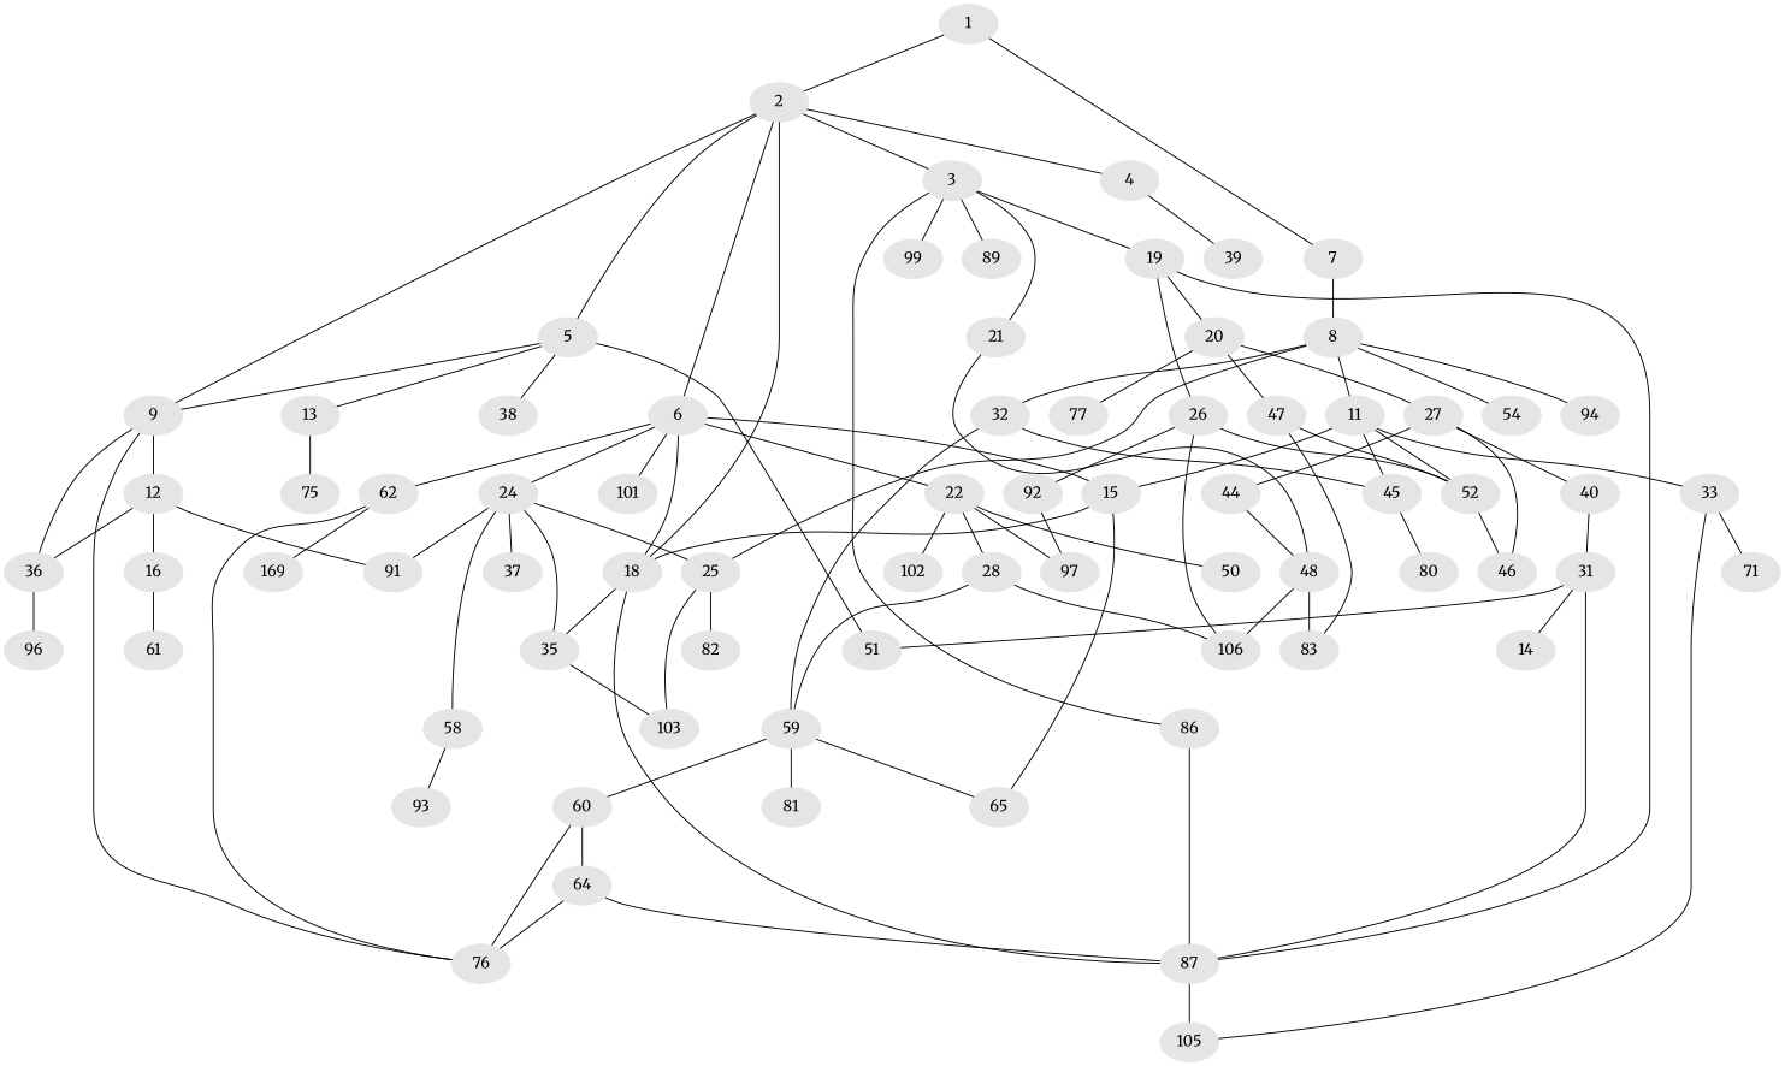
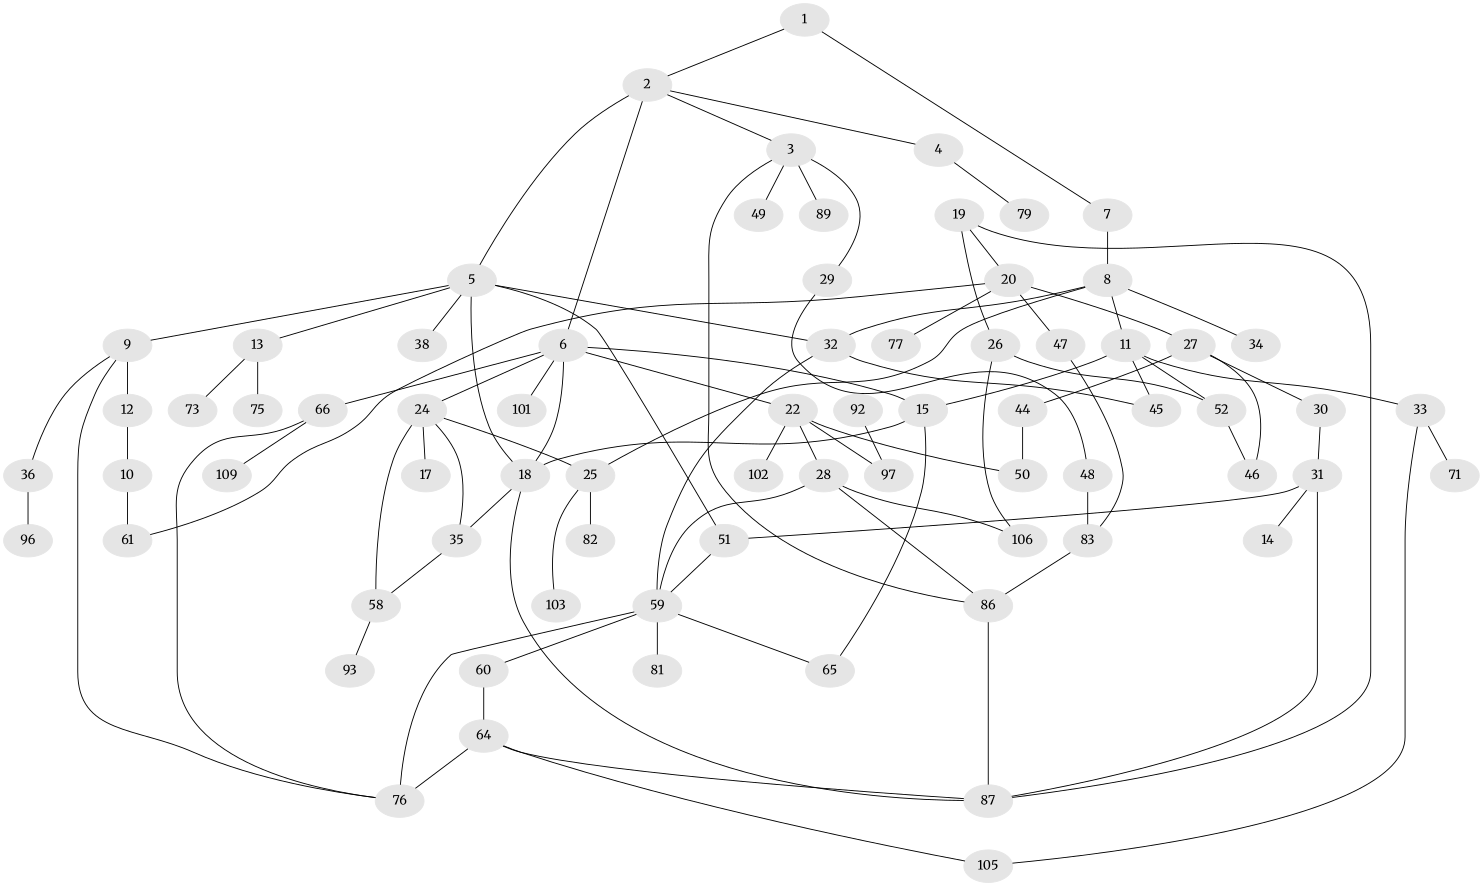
  graph {
    fontname=Merriweather
    node [color=gray90 fontname=Merriweather style=filled]
    edge [fontname=Merriweather]
    1 [super="+88"]
    2 [super="+63"]
    7
    3 [super="+14"]
    4 [super="+74"]
    5 [super="+72"]
    6 [super="+10"]
    9 [super="+69"]
    18 [super="+104"]
    8 [super="+17"]
    19 [super="+90"]
-   29 [label=21]
-   49 [label=99]
+   29
+   49
    86
    89
-   79 [label=39]
+   79
    13 [super="+40"]
    32 [super="+39"]
    38
    51
    15 [super="+21"]
    22 [super="+62"]
    24 [super="+44"]
-   66 [super="+100" label=62]
+   66 [super="+100"]
    101
    12 [super="+57"]
    36 [super="+68"]
    76
    35 [super="+56"]
    87 [super="+98"]
    20 [super="+41"]
    26 [super="+55"]
    48 [super="+107"]
+   73
    75
    45 [super="+53"]
    59 [super="+99"]
    65
    28 [super="+108"]
    50
    97
    102
    25 [super="+70"]
-   91
-   37
+   37 [label=17]
    58
-   109 [label=169]
+   109
    11 [super="+95"]
-   54
-   94
+   54 [label=34]
    33 [super="+42"]
    52
    82
    103
-   16 [super="+23"]
+   16 [super="+23" label=10]
    96
    71
    105
-   80
    46
    61 [super="+67"]
    27
    47
    77
    92
    106
-   30 [label=40]
+   30
    n68 [label=44]
    83 [super="+85"]
    93
    31 [super="+34"]
    60
    81
    n74 [label=14]
    64 [super="+78"]
    1 -- 2
    1 -- 7
    2 -- 3
    2 -- 4
    2 -- 5
    2 -- 6
-   2 -- 9
-   2 -- 18
+   5 -- 18
    7 -- 8 [weight=2]
-   3 -- 19
    3 -- 29
    3 -- 49
    3 -- 86
    3 -- 89
    4 -- 79
    5 -- 9
    5 -- 13
+   5 -- 32
    5 -- 38
    5 -- 51
    6 -- 18
    6 -- 15
    6 -- 22
    6 -- 24
    6 -- 66
    6 -- 101
    9 -- 12
    9 -- 36
    9 -- 76
    18 -- 35
    18 -- 87
    8 -- 32
    8 -- 25
    8 -- 11
    8 -- 54
-   8 -- 94
    19 -- 87
    19 -- 20
    19 -- 26
    29 -- 48
    86 -- 87
+   13 -- 73
    13 -- 75
    32 -- 45
    32 -- 59
+   51 -- 59
    15 -- 18
    15 -- 65
    22 -- 28
    22 -- 50
    22 -- 97
    22 -- 102
    24 -- 35
    24 -- 25
-   24 -- 91
    24 -- 37
    24 -- 58
    66 -- 76
    66 -- 109
-   12 -- 36
-   12 -- 91 [weight=2]
    12 -- 16
    36 -- 96
-   35 -- 103
-   87 -- 105
+   35 -- 58
+   64 -- 105
+   20 -- 61
    20 -- 27
    20 -- 47
    20 -- 77
    26 -- 52
-   26 -- 92
    26 -- 106
-   48 -- 106
    48 -- 83
-   45 -- 80
    59 -- 65
    59 -- 60
    59 -- 81
+   28 -- 86
    28 -- 59
    28 -- 106
    25 -- 82
    25 -- 103
    58 -- 93
    11 -- 15
    11 -- 45
    11 -- 33
    11 -- 52
    33 -- 71
    33 -- 105
    52 -- 46
    16 -- 61
    27 -- 46
    27 -- 30
    27 -- n68
-   47 -- 52
    47 -- 83
    92 -- 97
    30 -- 31
-   n68 -- 48
+   n68 -- 50
+   83 -- 86
    31 -- 51
    31 -- 87
    31 -- n74
-   60 -- 76
+   59 -- 76
    60 -- 64
    64 -- 76
    64 -- 87
  }
